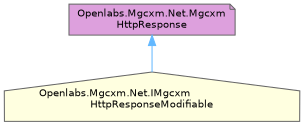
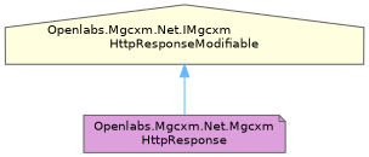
  digraph {
    node [color=gray40 fontname=Helvetica fontsize=10 style=filled]
    n1 [fillcolor=lightyellow fontcolor=black height=0.2 label="Openlabs.Mgcxm.Net.IMgcxm\lHttpResponseModifiable" shape=house width=0.4]
    n2 [fillcolor=plum height=0.2 label="Openlabs.Mgcxm.Net.Mgcxm\lHttpResponse" shape=note width=0.4]
-   n2 -> n1 [color=steelblue1 dir=back fontname=Helvetica fontsize=10 labelfontname=Helvetica labelfontsize=10 style=solid]
+   n1 -> n2 [color=steelblue1 dir=back fontname=Helvetica fontsize=10 labelfontname=Helvetica labelfontsize=10 style=solid]
  }
